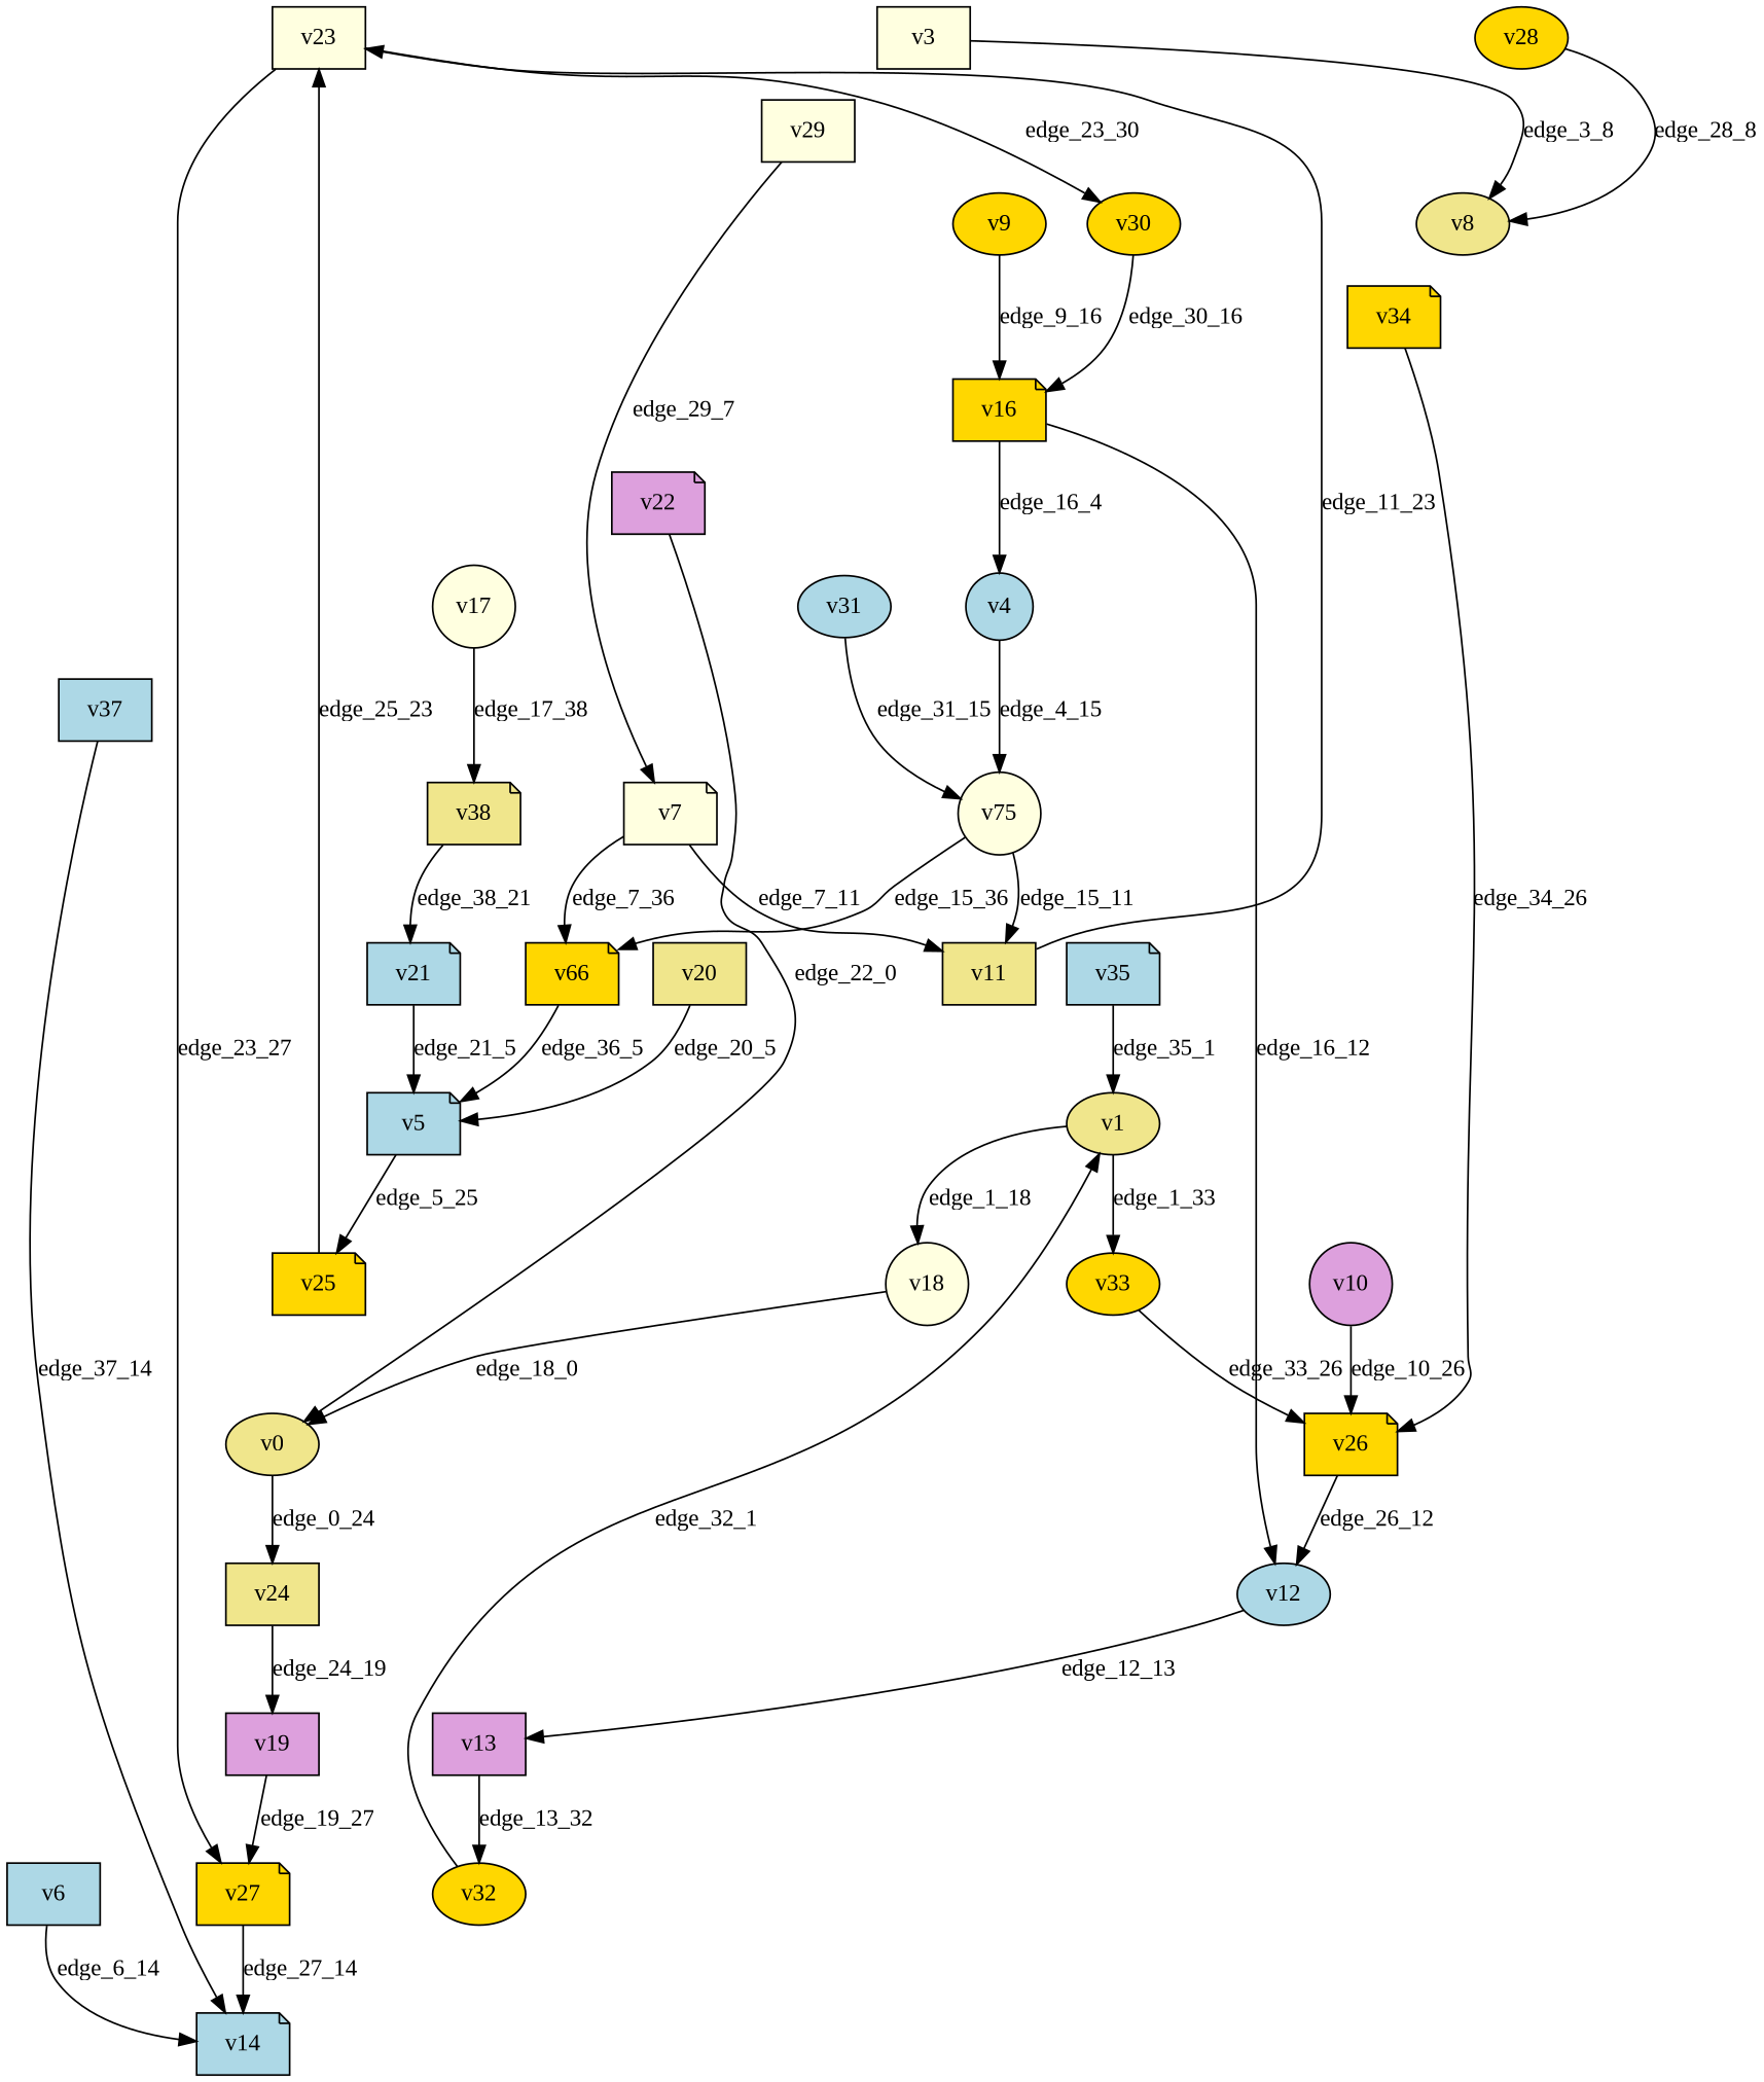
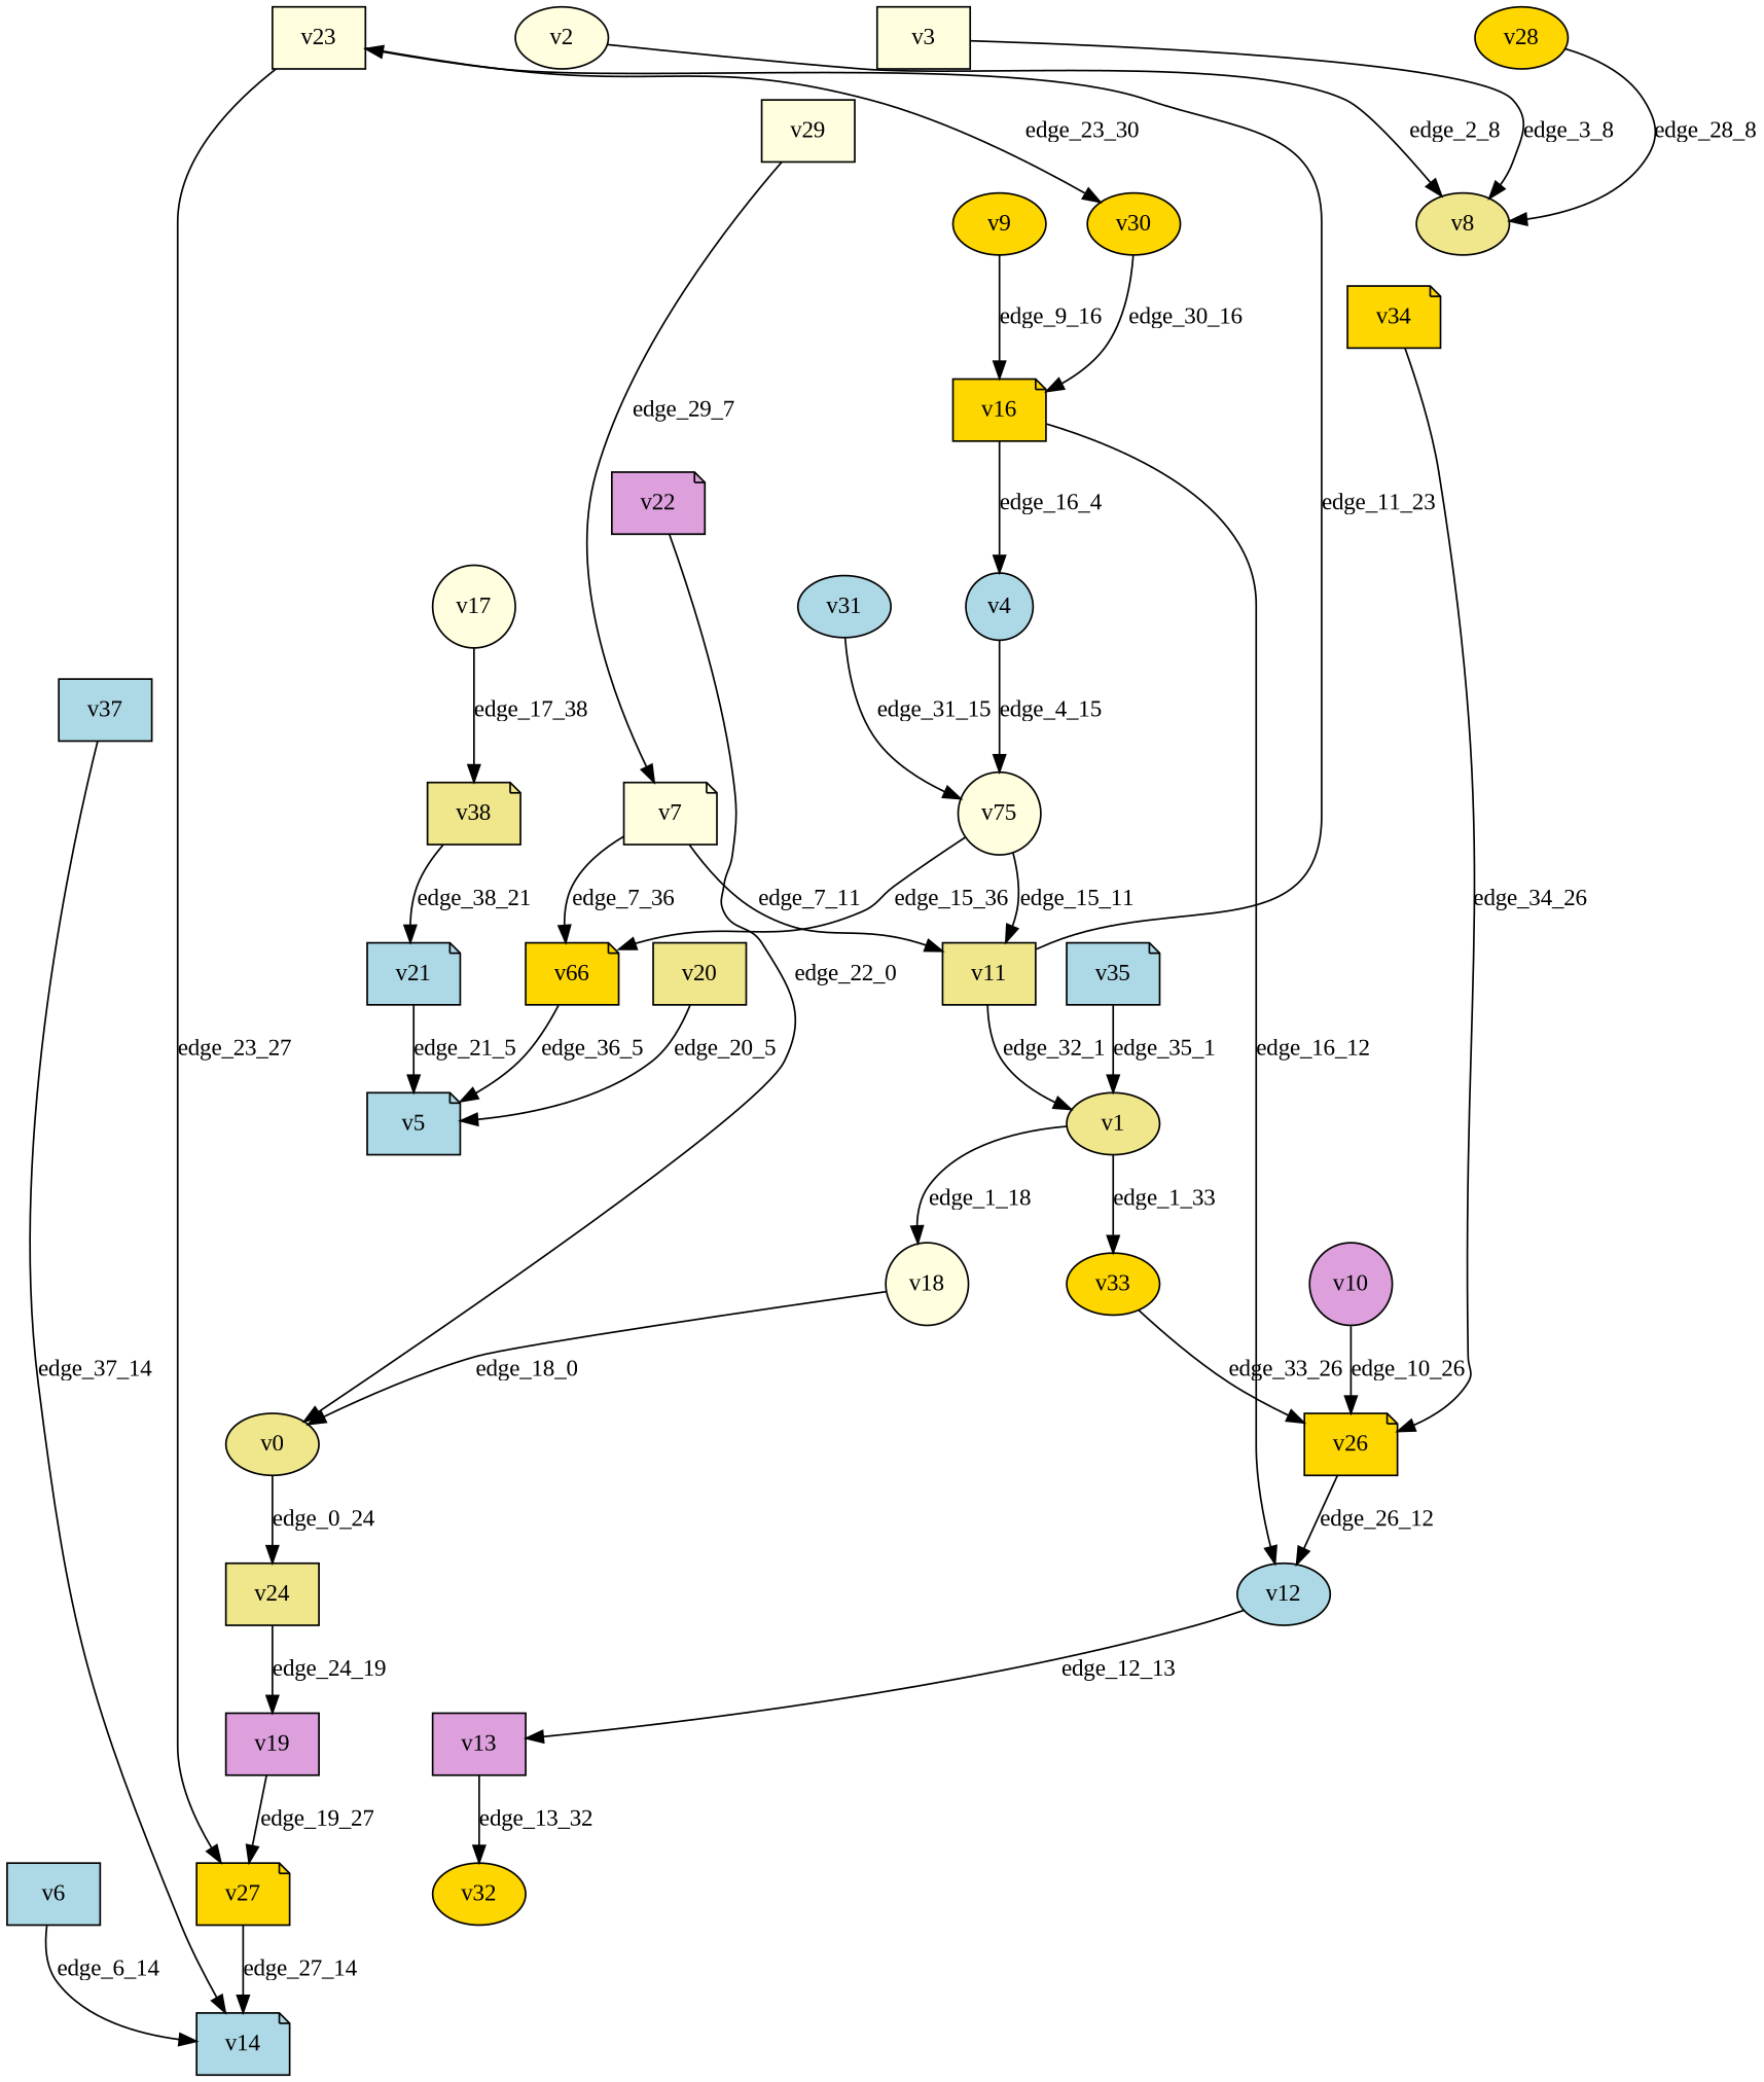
  digraph {
    fontname="Liberation Serif"
    node [fillcolor=gold fontname="Liberation Serif" player=-1 shape=note style=filled]
    edge [fontname="Liberation Serif"]
    v0 [fillcolor=khaki shape=ellipse]
    v24 [fillcolor=khaki player=1 shape=box]
    v19 [fillcolor=plum shape=box]
    v1 [fillcolor=khaki shape=ellipse]
    v18 [fillcolor=lightyellow player=1 shape=circle]
    v33 [player=0 shape=ellipse]
    v26
+   v2 [fillcolor=lightyellow player=1 shape=ellipse]
    v8 [fillcolor=khaki shape=ellipse]
    v3 [fillcolor=lightyellow player=0 shape=box]
    v4 [fillcolor=lightblue player=1 shape=circle]
    n12 [fillcolor=lightyellow label=v75 shape=circle]
    v11 [fillcolor=khaki player=0 shape=box]
    n14 [label=v66 player=0]
    v5 [fillcolor=lightblue]
-   v25 [player=0]
    v23 [fillcolor=lightyellow shape=box]
    v6 [fillcolor=lightblue player=1 shape=box]
    v14 [fillcolor=lightblue]
    v7 [fillcolor=lightyellow]
    v9 [player=0 shape=ellipse]
    v16
    v12 [fillcolor=lightblue player=1 shape=ellipse]
    v10 [fillcolor=plum player=1 shape=circle]
    v27 [player=1]
    v30 [player=0 shape=ellipse]
    v13 [fillcolor=plum shape=box]
    v32 [player=1 shape=ellipse]
    v17 [fillcolor=lightyellow player=1 shape=circle]
    v38 [fillcolor=khaki]
    v21 [fillcolor=lightblue player=0]
    v20 [fillcolor=khaki player=0 shape=box]
    v22 [fillcolor=plum player=0]
    v28 [player=0 shape=ellipse]
    v29 [fillcolor=lightyellow player=1 shape=box]
    v31 [fillcolor=lightblue player=0 shape=ellipse]
    v34 [player=0]
    v35 [fillcolor=lightblue player=1]
    v37 [fillcolor=lightblue player=1 shape=box]
    v0 -> v24 [label=edge_0_24 probability=1.000000]
    v24 -> v19 [discount=0.764711 label=edge_24_19 weight=5.893468]
    v19 -> v27 [label=edge_19_27 probability=1.000000]
    v1 -> v18 [label=edge_1_18 probability=0.435574]
    v1 -> v33 [label=edge_1_33 probability=0.564426]
    v18 -> v0 [discount=0.847831 label=edge_18_0 weight=-8.335381]
    v33 -> v26 [discount=0.802926 label=edge_33_26 weight=-5.458493]
    v26 -> v12 [label=edge_26_12 probability=1.000000]
+   v2 -> v8 [discount=0.107363 label=edge_2_8 weight=-7.319011]
    v3 -> v8 [discount=0.717270 label=edge_3_8 weight=-3.335571]
    v4 -> n12 [discount=0.651641 label=edge_4_15 weight=8.937363]
    n12 -> v11 [label=edge_15_11 probability=0.558839]
    n12 -> n14 [label=edge_15_36 probability=0.441161]
    v11 -> v23 [discount=0.481912 label=edge_11_23 weight=1.615888]
    n14 -> v5 [discount=0.843345 label=edge_36_5 weight=-5.081340]
-   v5 -> v25 [label=edge_5_25 probability=1.000000]
-   v25 -> v23 [discount=0.219674 label=edge_25_23 weight=7.544065]
    v23 -> v27 [label=edge_23_27 probability=0.340011]
    v23 -> v30 [label=edge_23_30 probability=0.659989]
    v6 -> v14 [discount=0.297227 label=edge_6_14 weight=3.819184]
    v7 -> v11 [label=edge_7_11 probability=0.435746]
    v7 -> n14 [label=edge_7_36 probability=0.564254]
    v9 -> v16 [discount=0.249464 label=edge_9_16 weight=5.254612]
    v16 -> v4 [label=edge_16_4 probability=0.488372]
    v16 -> v12 [label=edge_16_12 probability=0.511628]
    v12 -> v13 [discount=0.111009 label=edge_12_13 weight=0.569500]
    v10 -> v26 [discount=0.641605 label=edge_10_26 weight=4.141289]
    v27 -> v14 [discount=0.569425 label=edge_27_14 weight=7.699367]
    v30 -> v16 [discount=0.358892 label=edge_30_16 weight=1.516357]
    v13 -> v32 [label=edge_13_32 probability=1.000000]
-   v32 -> v1 [discount=0.737120 label=edge_32_1 weight=-5.883560]
+   v11 -> v1 [discount=0.737120 label=edge_32_1 weight=-5.883560]
    v17 -> v38 [discount=0.430069 label=edge_17_38 weight=3.201229]
    v38 -> v21 [label=edge_38_21 probability=0.529696]
    v21 -> v5 [discount=0.260232 label=edge_21_5 weight=6.192424]
    v20 -> v5 [discount=0.846987 label=edge_20_5 weight=6.268003]
    v22 -> v0 [discount=0.348320 label=edge_22_0 weight=-7.435643]
    v28 -> v8 [discount=0.526181 label=edge_28_8 weight=-6.673628]
    v29 -> v7 [discount=0.161703 label=edge_29_7 weight=-2.502022]
    v31 -> n12 [discount=0.240746 label=edge_31_15 weight=6.580581]
    v34 -> v26 [discount=0.716580 label=edge_34_26 weight=-6.061458]
    v35 -> v1 [discount=0.660769 label=edge_35_1 weight=4.877514]
    v37 -> v14 [discount=0.761373 label=edge_37_14 weight=-1.723858]
  }
